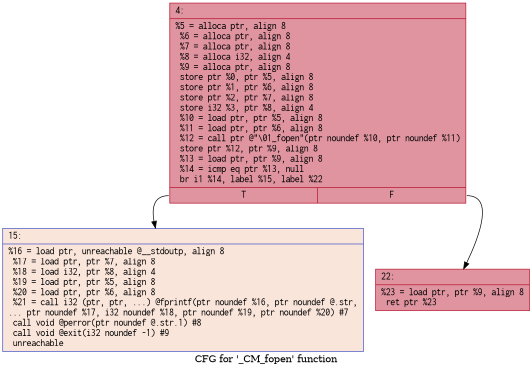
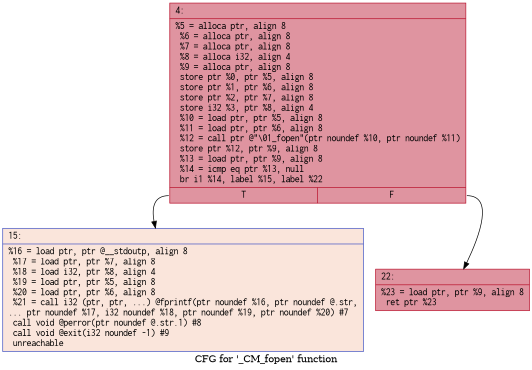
  digraph {
    label="CFG for '_CM_fopen' function"
    node [color="#b70d28ff" fillcolor="#b70d2870" fontname=Courier shape=record style=filled]
    n1 [label="{4:\l|  %5 = alloca ptr, align 8\l  %6 = alloca ptr, align 8\l  %7 = alloca ptr, align 8\l  %8 = alloca i32, align 4\l  %9 = alloca ptr, align 8\l  store ptr %0, ptr %5, align 8\l  store ptr %1, ptr %6, align 8\l  store ptr %2, ptr %7, align 8\l  store i32 %3, ptr %8, align 4\l  %10 = load ptr, ptr %5, align 8\l  %11 = load ptr, ptr %6, align 8\l  %12 = call ptr @\"\\01_fopen\"(ptr noundef %10, ptr noundef %11)\l  store ptr %12, ptr %9, align 8\l  %13 = load ptr, ptr %9, align 8\l  %14 = icmp eq ptr %13, null\l  br i1 %14, label %15, label %22\l|{<s0>T|<s1>F}}"]
-   n2 [color="#3d50c3ff" fillcolor="#f4c5ad70" label="{15:\l|  %16 = load ptr, unreachable @__stdoutp, align 8\l  %17 = load ptr, ptr %7, align 8\l  %18 = load i32, ptr %8, align 4\l  %19 = load ptr, ptr %5, align 8\l  %20 = load ptr, ptr %6, align 8\l  %21 = call i32 (ptr, ptr, ...) @fprintf(ptr noundef %16, ptr noundef @.str,\l... ptr noundef %17, i32 noundef %18, ptr noundef %19, ptr noundef %20) #7\l  call void @perror(ptr noundef @.str.1) #8\l  call void @exit(i32 noundef -1) #9\l  unreachable\l}"]
+   n2 [color="#3d50c3ff" fillcolor="#f4c5ad70" label="{15:\l|  %16 = load ptr, ptr @__stdoutp, align 8\l  %17 = load ptr, ptr %7, align 8\l  %18 = load i32, ptr %8, align 4\l  %19 = load ptr, ptr %5, align 8\l  %20 = load ptr, ptr %6, align 8\l  %21 = call i32 (ptr, ptr, ...) @fprintf(ptr noundef %16, ptr noundef @.str,\l... ptr noundef %17, i32 noundef %18, ptr noundef %19, ptr noundef %20) #7\l  call void @perror(ptr noundef @.str.1) #8\l  call void @exit(i32 noundef -1) #9\l  unreachable\l}"]
    n3 [label="{22:\l|  %23 = load ptr, ptr %9, align 8\l  ret ptr %23\l}"]
    n1 -> n2 [tailport=s0]
    n1 -> n3 [tailport=s1]
  }
